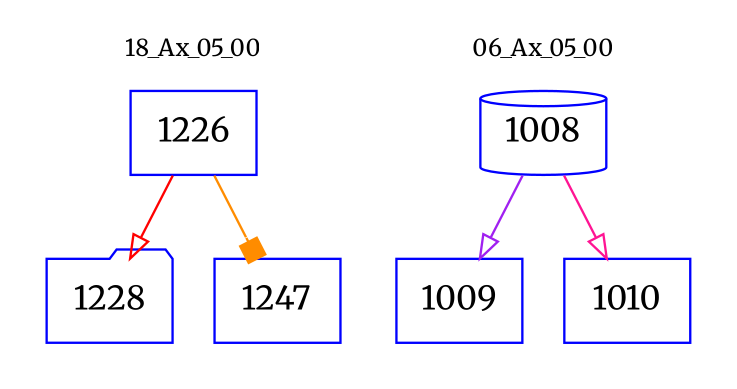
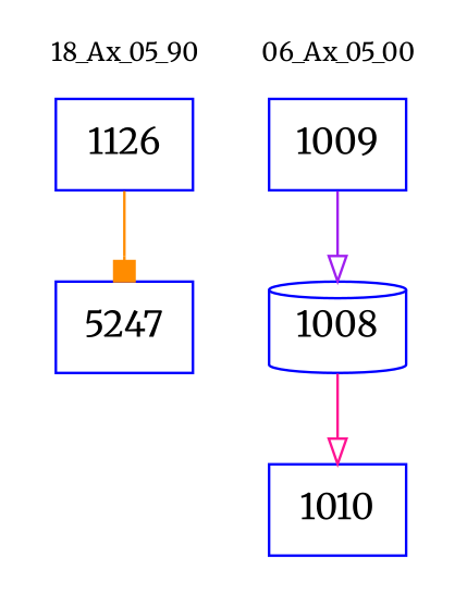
  digraph {
    fontname=Merriweather
    node [color=blue fontname=Merriweather shape=box]
    edge [arrowhead=onormal fontname=Merriweather]
-   n1 [label=1226]
-   n2 [label=1228 shape=folder]
-   n3 [label=1247]
+   n1 [label=1126]
+   n3 [label=5247]
    n4 [label=1008 shape=cylinder]
    n5 [label=1009]
    n6 [label=1010]
    subgraph cluster_1 {
      color=white
      fontsize=10
-     label="18_Ax_05_00"
+     label="18_Ax_05_90"
      n1
-     n2
      n3
    }
    subgraph cluster_2 {
      color=white
      fontsize=10
      label="06_Ax_05_00"
      n4
      n5
      n6
    }
-   n1 -> n2 [color=red]
    n1 -> n3 [arrowhead=box color=darkorange]
-   n4 -> n5 [color=purple]
+   n5 -> n4 [color=purple]
    n4 -> n6 [color=deeppink]
  }
